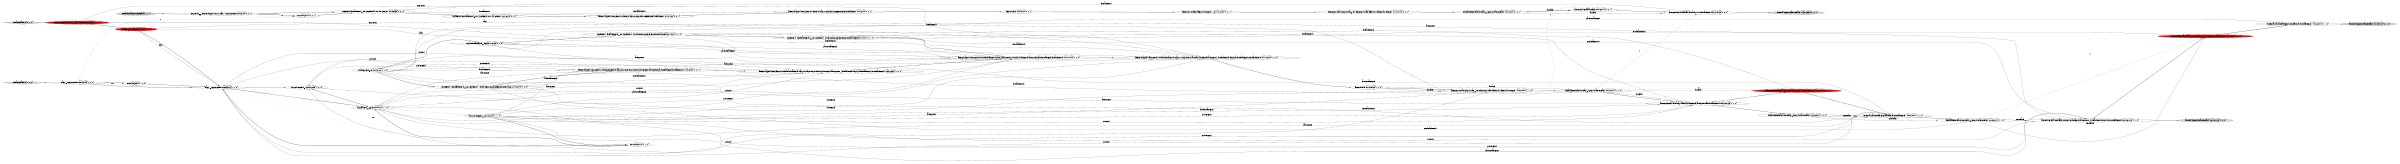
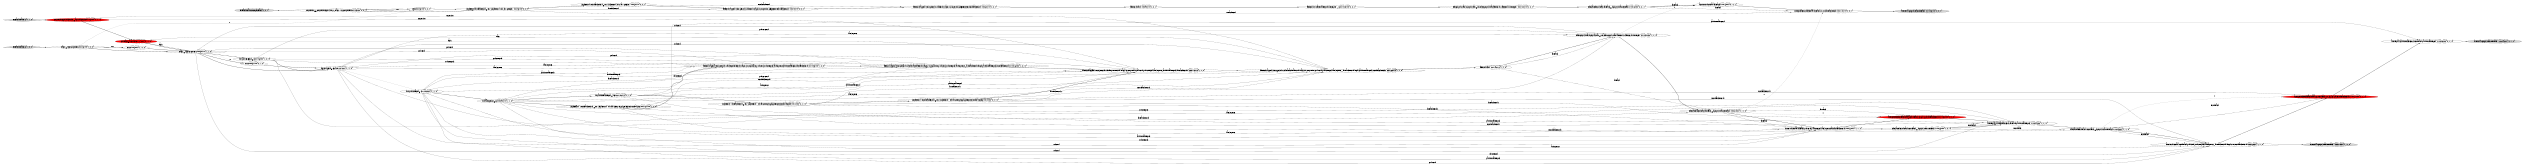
  digraph {
    rankdir=LR
    node [fillcolor=white shape=ellipse style=filled]
    edge [style=solid]
    n1 [label="SimpleRecord(( firstBatchRecords = new SimpleRecord((((edu.fdu.CPPDG.tinypdg.pe.ExpressionInfo@b505ca@@@11@@@['0', '1', '0']"]
    n2 [label="assertProducerData(firstBatch,producerId,producerEpoch,baseSequence,false,firstBatchRecords)@@@22@@@['1', '1', '0']"]
    n3 [fillcolor=red label="assertGenericRecordBatchData(args,firstBatch,15L,3241324L,firstBatchRecords)@@@23@@@['0', '1', '0']"]
    n4 [label="SimpleRecord(( secondBatchRecords = new SimpleRecord((((edu.fdu.CPPDG.tinypdg.pe.ExpressionInfo@b505e3@@@14@@@['0', '1', '0']"]
    n5 [label="fileRecords.append(MemoryRecords.withIdempotentRecords(magic,15L,compression,producerId,producerEpoch,baseSequence,partitionLeaderEpoch,firstBatchRecords))@@@17@@@['1', '1', '0']"]
    n6 [label="FileChannelRecordBatch secondBatch = logInputStream.nextBatch()@@@23@@@['1', '0', '0']"]
    n7 [label="assertEquals(partitionLeaderEpoch,firstBatch.partitionLeaderEpoch())@@@24@@@['1', '1', '0']"]
    n8 [label="assertProducerData(secondBatch,producerId,producerEpoch,baseSequence + firstBatchRecords.length,true,secondBatchRecords)@@@26@@@['1', '1', '0']"]
    n9 [fillcolor=red label="assertGenericRecordBatchData(args,secondBatch,27L,238423489L,secondBatchRecords)@@@27@@@['0', '1', '0']"]
    n10 [label="fileRecords.append(MemoryRecords.withTransactionalRecords(magic,27L,compression,producerId,producerEpoch,baseSequence + firstBatchRecords.length,partitionLeaderEpoch,secondBatchRecords))@@@18@@@['1', '1', '0']"]
    n11 [label="assertNoProducerData(firstBatch)@@@13@@@['0', '0', '1']"]
    n12 [label="assertGenericRecordBatchData(firstBatch,0L,100L,firstBatchRecord)@@@14@@@['0', '0', '1']"]
    n13 [fillcolor=lightgray label="assertNull(logInputStream.nextBatch())@@@15@@@['0', '0', '1']"]
    n14 [label="FileChannelRecordBatch firstBatch = logInputStream.nextBatch()@@@21@@@['1', '1', '0']"]
    n15 [fillcolor=lightgray label="assertNull(logInputStream.nextBatch())@@@27@@@['1', '0', '0']"]
    n16 [label="assertEquals(partitionLeaderEpoch,secondBatch.partitionLeaderEpoch())@@@28@@@['0', '1', '0']"]
    n17 [label="int baseSequence = 234@@@9@@@['1', '1', '0']"]
-   n18 [label="int partitionLeaderEpoch = 9832@@@10@@@['0', '1', '0']" shape=diamond]
+   n18 [label="int partitionLeaderEpoch = 9832@@@10@@@['0', '1', '0']"]
    n19 [label="SimpleRecord(( secondBatchRecords = new SimpleRecord((((edu.fdu.CPPDG.tinypdg.pe.ExpressionInfo@b50501@@@12@@@['1', '0', '0']"]
    n20 [label="fileRecords.append(MemoryRecords.withIdempotentRecords(magic,15L,compression,producerId,producerEpoch,baseSequence,partitionLeaderEpoch,firstBatchRecords))@@@15@@@['1', '0', '0']"]
    n21 [label="FileLogInputStream logInputStream = new FileLogInputStream(fileRecords,0,fileRecords.sizeInBytes())@@@20@@@['1', '1', '0']"]
    n22 [label="FileChannelRecordBatch secondBatch = logInputStream.nextBatch()@@@25@@@['1', '1', '0']"]
    n23 [label="fileRecords.append(MemoryRecords.withTransactionalRecords(magic,27L,compression,producerId,producerEpoch,baseSequence + firstBatchRecords.length,partitionLeaderEpoch,secondBatchRecords))@@@16@@@['1', '0', '0']"]
    n24 [label="fileRecords.flush()@@@19@@@['1', '1', '0']"]
    n25 [label="SimpleRecord secondBatchRecord = new SimpleRecord(200L,\"bar\".getBytes())@@@6@@@['0', '0', '1']"]
    n26 [label="fileRecords.append(MemoryRecords.withRecords(magic,0L,compression,CREATE_TIME,firstBatchRecord))@@@7@@@['0', '0', '1']"]
    n27 [label="fileRecords.append(MemoryRecords.withRecords(magic,1L,compression,CREATE_TIME,secondBatchRecord))@@@8@@@['0', '0', '1']"]
    n28 [label="fileRecords.flush()@@@9@@@['0', '0', '1']"]
    n29 [fillcolor=lightgray label="assertNull(logInputStream.nextBatch())@@@29@@@['0', '1', '0']"]
    n30 [label="magic != MAGIC_VALUE_V2@@@3@@@['1', '0', '0']" shape=diamond]
    n31 [label="return@@@3@@@['0', '0', '1']"]
    n32 [label="return@@@3@@@['1', '0', '0']"]
    n33 [label="magic != MAGIC_VALUE_V2@@@5@@@['1', '1', '0']" shape=diamond]
    n34 [label="SimpleRecord firstBatchRecord = new SimpleRecord(100L,\"foo\".getBytes())@@@5@@@['0', '0', '1']"]
    n35 [label="long producerId = 83843L@@@7@@@['1', '1', '0']"]
    n36 [label="short producerEpoch = 15@@@6@@@['1', '0', '0']"]
    n37 [label="return@@@5@@@['0', '1', '0']"]
    n38 [fillcolor=lightgray label="testBatchIterationIncompleteBatch['0', '0', '1']"]
    n39 [label="compression == CompressionType.ZSTD && magic < MAGIC_VALUE_V2@@@3@@@['0', '0', '1']" shape=diamond]
    n40 [label="FileChannelRecordBatch firstBatch = logInputStream.nextBatch()@@@12@@@['0', '0', '1']"]
    n41 [label="fileRecords.truncateTo(fileRecords.sizeInBytes() - 13)@@@10@@@['0', '0', '1']"]
    n42 [label="FileLogInputStream logInputStream = new FileLogInputStream(fileRecords,0,fileRecords.sizeInBytes())@@@11@@@['0', '0', '1']"]
    n43 [fillcolor=red label="byte magic = args.magic@@@4@@@['0', '1', '0']"]
    n44 [fillcolor=red label="CompressionType compression = args.compression@@@3@@@['0', '1', '0']"]
    n45 [label="short producerEpoch = 15@@@8@@@['1', '1', '0']"]
    n46 [fillcolor=lightgray label="testBatchIterationV2['0', '1', '0']" shape=diamond]
    n47 [fillcolor=lightgray label="testBatchIterationV2['1', '0', '0']" shape=diamond]
    n1 -> n2 [label=firstBatchRecords]
    n1 -> n3 [label=firstBatchRecords]
    n1 -> n4 [style=bold]
    n1 -> n5 [label=firstBatchRecords]
    n2 -> n3 [style=bold]
    n2 -> n6 [style=bold]
    n3 -> n7 [style=bold]
    n4 -> n5 [style=bold]
    n4 -> n8 [label=secondBatchRecords]
    n4 -> n9 [label=secondBatchRecords]
    n4 -> n10 [label=secondBatchRecords]
    n5 -> n10 [style=bold]
    n6 -> n7 [label=secondBatch]
    n6 -> n7 [style=bold]
    n6 -> n22 [label=secondBatch]
    n7 -> n22 [style=bold]
    n8 -> n9 [style=bold]
    n8 -> n15 [style=bold]
    n9 -> n16 [style=bold]
    n10 -> n24 [style=bold]
    n11 -> n12 [style=bold]
    n12 -> n13 [style=bold]
    n14 -> n2 [style=bold]
    n14 -> n2 [label=firstBatch]
    n14 -> n3 [label=firstBatch]
    n14 -> n3 [label=0 style=dashed]
    n14 -> n12 [label=0 style=dashed]
    n16 -> n29 [style=bold]
    n17 -> n2 [label=baseSequence]
    n17 -> n5 [label=baseSequence]
    n17 -> n8 [label=baseSequence]
    n17 -> n10 [label=baseSequence]
    n17 -> n14 [label=firstBatchRecords]
    n17 -> n18 [style=bold]
    n17 -> n19 [style=bold]
    n17 -> n20 [label=firstBatchRecords]
    n17 -> n21 [label=firstBatchRecords]
    n18 -> n1 [style=bold]
    n18 -> n5 [label=partitionLeaderEpoch]
    n18 -> n7 [label=partitionLeaderEpoch]
    n18 -> n10 [label=partitionLeaderEpoch]
    n18 -> n16 [label=partitionLeaderEpoch]
    n19 -> n7 [label=secondBatchRecords]
    n19 -> n20 [style=bold]
    n19 -> n22 [label=secondBatchRecords]
    n19 -> n23 [label=secondBatchRecords]
    n20 -> n23 [style=bold]
    n21 -> n11 [label=0 style=dashed]
    n21 -> n14 [style=bold]
    n22 -> n8 [label=secondBatch]
    n22 -> n8 [style=bold]
    n22 -> n9 [label=0 style=dashed]
    n22 -> n9 [label=secondBatch]
    n23 -> n5 [style=bold]
    n24 -> n14 [label=firstBatch]
    n24 -> n21 [label=firstBatch]
    n24 -> n21 [style=bold]
    n25 -> n26 [style=bold]
    n25 -> n27 [label=secondBatchRecord]
    n26 -> n27 [style=bold]
    n27 -> n28 [style=bold]
    n28 -> n41 [style=bold]
    n30 -> n31 [label=0 style=dashed]
    n30 -> n32 [label=true style=dotted]
    n30 -> n32 [style=bold]
    n30 -> n33 [style=bold]
    n31 -> n34 [style=bold]
    n32 -> n33 [style=bold]
    n33 -> n7 [label=producerId]
    n33 -> n20 [label=producerId]
    n33 -> n21 [label=producerId]
    n33 -> n23 [label=producerId]
    n33 -> n35 [style=bold]
    n33 -> n36 [style=bold]
    n33 -> n37 [label=true style=dotted]
    n33 -> n37 [style=bold]
    n34 -> n12 [label=firstBatchRecord]
    n34 -> n25 [style=bold]
    n34 -> n26 [label=firstBatchRecord]
    n35 -> n2 [label=producerId]
    n35 -> n5 [label=producerId]
    n35 -> n7 [label=baseSequence]
    n35 -> n8 [label=producerId]
    n35 -> n10 [label=producerId]
    n35 -> n20 [label=baseSequence]
    n35 -> n21 [label=baseSequence]
    n35 -> n23 [label=baseSequence]
    n35 -> n45 [style=dashed]
    n36 -> n7 [label=producerEpoch]
    n36 -> n20 [label=producerEpoch]
    n36 -> n21 [label=producerEpoch]
    n36 -> n23 [label=producerEpoch]
    n36 -> n35 [style=bold]
    n37 -> n35 [style=bold]
    n38 -> n39 [style=bold]
    n39 -> n31 [style=bold]
    n39 -> n31 [label=true style=dotted]
    n39 -> n34 [style=bold]
    n40 -> n11 [label=firstBatch]
    n40 -> n11 [style=bold]
    n40 -> n12 [label=firstBatch]
    n41 -> n42 [style=bold]
    n42 -> n40 [style=bold]
    n43 -> n5 [label=magic]
    n43 -> n10 [label=magic]
    n43 -> n33 [label=magic]
    n43 -> n33 [style=bold]
    n44 -> n5 [label=compression]
    n44 -> n10 [label=compression]
    n44 -> n43 [style=bold]
    n45 -> n2 [label=producerEpoch]
    n45 -> n2 [label=partitionLeaderEpoch]
    n45 -> n5 [label=producerEpoch]
    n45 -> n8 [label=producerEpoch]
    n45 -> n8 [label=partitionLeaderEpoch]
    n45 -> n10 [label=producerEpoch]
-   n45 -> n37 [style=bold]
+   n45 -> n17 [style=bold]
    n45 -> n20 [label=partitionLeaderEpoch]
    n45 -> n23 [label=partitionLeaderEpoch]
    n46 -> n44 [style=bold]
    n47 -> n30 [style=bold]
  }
